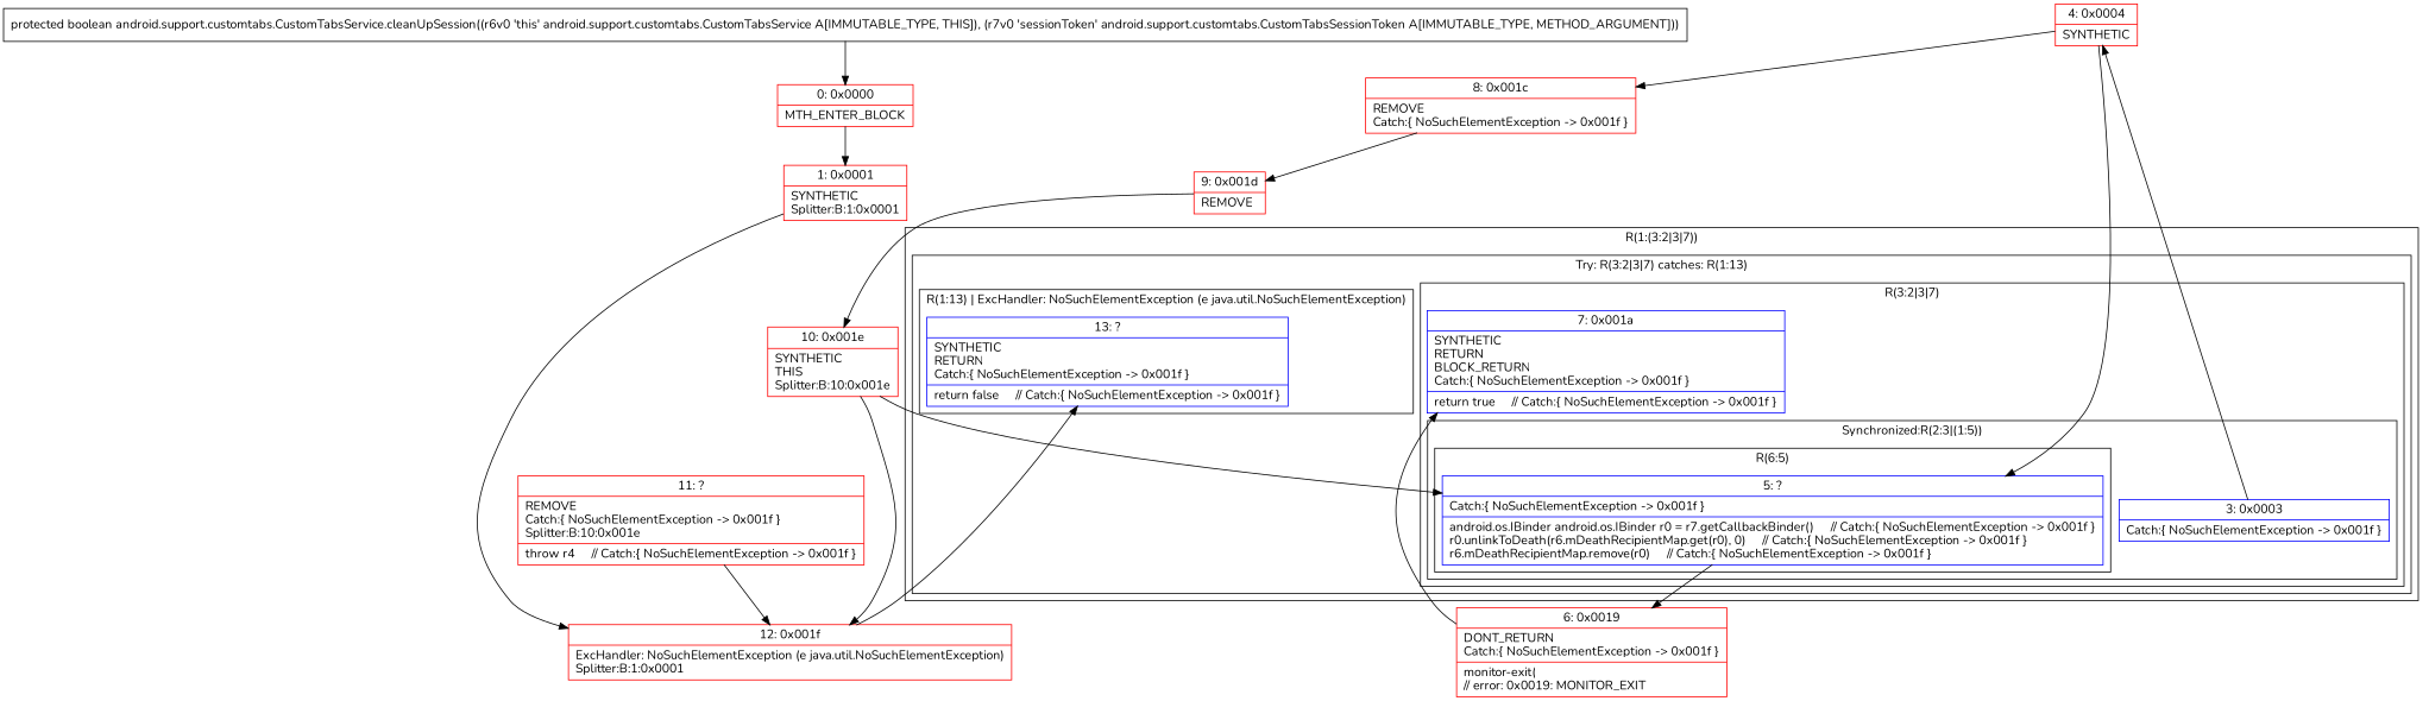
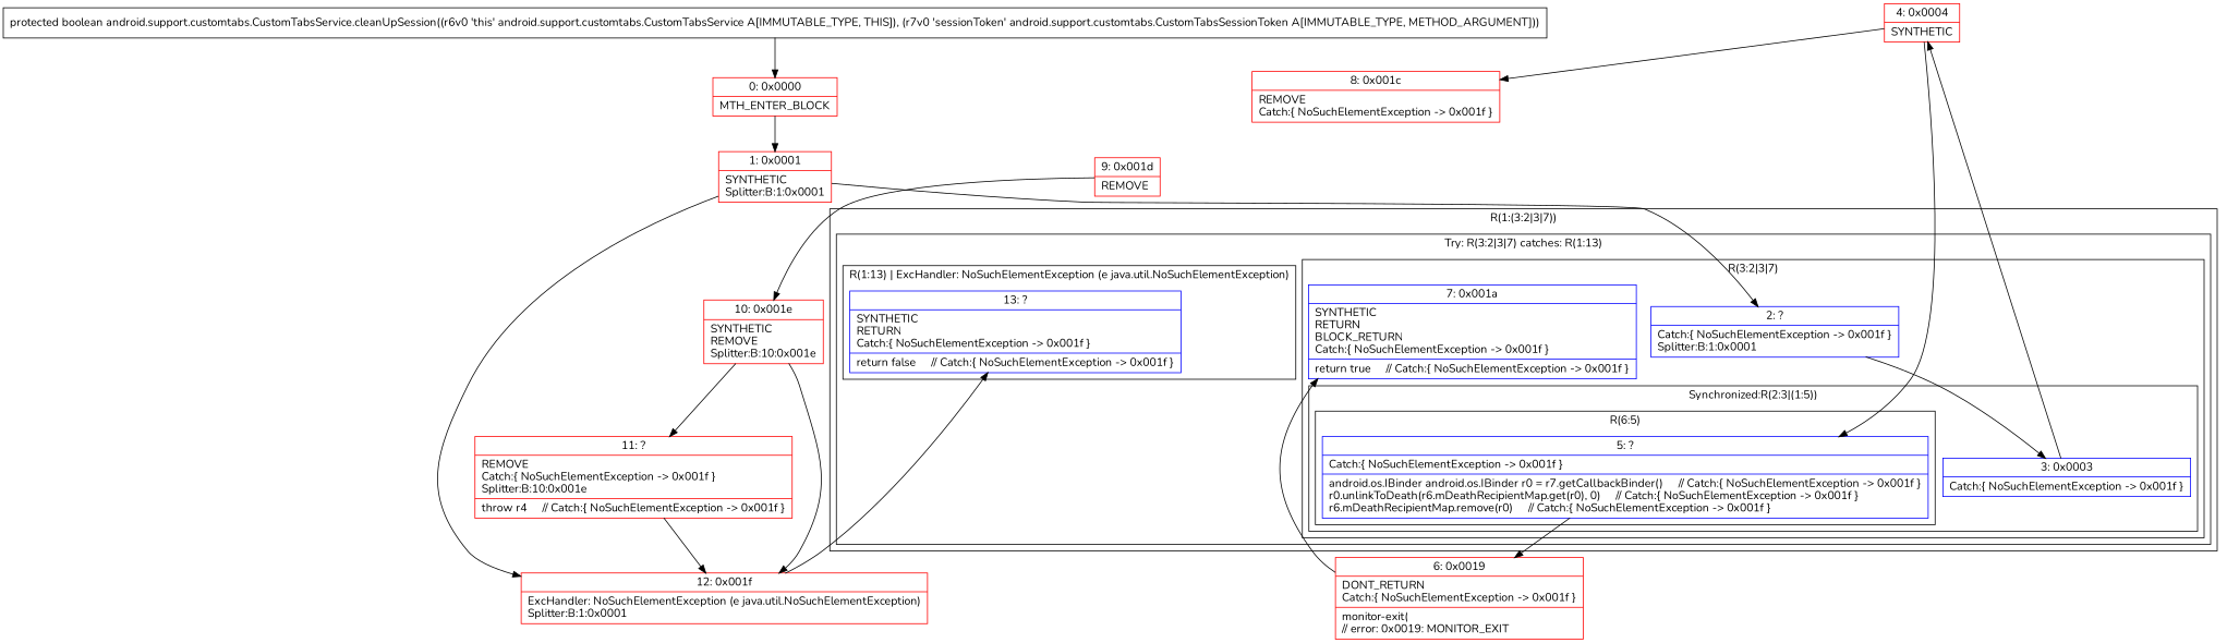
  digraph {
    fontname=Nunito
    node [color=red fontname=Nunito shape=record]
    edge [fontname=Nunito]
    n1 [color=blue label="{5\:\ ?|Catch:\{ NoSuchElementException \-\> 0x001f \}\l|android.os.IBinder android.os.IBinder r0 = r7.getCallbackBinder()     \/\/ Catch:\{ NoSuchElementException \-\> 0x001f \}\lr0.unlinkToDeath(r6.mDeathRecipientMap.get(r0), 0)     \/\/ Catch:\{ NoSuchElementException \-\> 0x001f \}\lr6.mDeathRecipientMap.remove(r0)     \/\/ Catch:\{ NoSuchElementException \-\> 0x001f \}\l}"]
    n2 [color=blue label="{3\:\ 0x0003|Catch:\{ NoSuchElementException \-\> 0x001f \}\l}"]
+   n3 [color=blue label="{2\:\ ?|Catch:\{ NoSuchElementException \-\> 0x001f \}\lSplitter:B:1:0x0001\l}"]
    n4 [color=blue label="{7\:\ 0x001a|SYNTHETIC\lRETURN\lBLOCK_RETURN\lCatch:\{ NoSuchElementException \-\> 0x001f \}\l|return true     \/\/ Catch:\{ NoSuchElementException \-\> 0x001f \}\l}"]
    n5 [color=blue label="{13\:\ ?|SYNTHETIC\lRETURN\lCatch:\{ NoSuchElementException \-\> 0x001f \}\l|return false     \/\/ Catch:\{ NoSuchElementException \-\> 0x001f \}\l}"]
    n6 [label="{6\:\ 0x0019|DONT_RETURN\lCatch:\{ NoSuchElementException \-\> 0x001f \}\l|monitor\-exit(\l\/\/ error: 0x0019: MONITOR_EXIT  \l}"]
    n7 [label="{4\:\ 0x0004|SYNTHETIC\l}"]
    n8 [label="{8\:\ 0x001c|REMOVE\lCatch:\{ NoSuchElementException \-\> 0x001f \}\l}"]
    n9 [label="{0\:\ 0x0000|MTH_ENTER_BLOCK\l}"]
    n10 [label="{1\:\ 0x0001|SYNTHETIC\lSplitter:B:1:0x0001\l}"]
    n11 [label="{12\:\ 0x001f|ExcHandler: NoSuchElementException (e java.util.NoSuchElementException)\lSplitter:B:1:0x0001\l}"]
    n12 [label="{9\:\ 0x001d|REMOVE\l}"]
-   n13 [label="{10\:\ 0x001e|SYNTHETIC\lTHIS\lSplitter:B:10:0x001e\l}"]
+   n13 [label="{10\:\ 0x001e|SYNTHETIC\lREMOVE\lSplitter:B:10:0x001e\l}"]
    n14 [label="{11\:\ ?|REMOVE\lCatch:\{ NoSuchElementException \-\> 0x001f \}\lSplitter:B:10:0x001e\l|throw r4     \/\/ Catch:\{ NoSuchElementException \-\> 0x001f \}\l}"]
    n15 [label="{protected boolean android.support.customtabs.CustomTabsService.cleanUpSession((r6v0 'this' android.support.customtabs.CustomTabsService A[IMMUTABLE_TYPE, THIS]), (r7v0 'sessionToken' android.support.customtabs.CustomTabsSessionToken A[IMMUTABLE_TYPE, METHOD_ARGUMENT])) }" color=""]
    subgraph cluster_1 {
      label="R(1:(3:2|3|7))"
      subgraph cluster_2 {
        label="Try: R(3:2|3|7) catches: R(1:13)"
        subgraph cluster_3 {
          label="R(3:2|3|7)"
+         n3
          n4
          subgraph cluster_4 {
            label="Synchronized:R(2:3|(1:5))"
            n2
            subgraph cluster_5 {
              label="R(6:5)"
              n1
            }
          }
        }
        subgraph cluster_6 {
          label="R(1:13) | ExcHandler: NoSuchElementException (e java.util.NoSuchElementException)\l"
          n5
        }
      }
    }
    subgraph cluster_7 {
      label="R(1:13) | ExcHandler: NoSuchElementException (e java.util.NoSuchElementException)\l"
    }
    n1 -> n6
    n2 -> n7
+   n3 -> n2
    n6 -> n4
    n7 -> n1
    n7 -> n8
-   n8 -> n12
    n9 -> n10
+   n10 -> n3
    n10 -> n11
    n11 -> n5
    n12 -> n13
    n13 -> n11
-   n13 -> n1
+   n13 -> n14
    n14 -> n11
    n15 -> n9
  }
